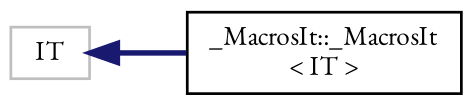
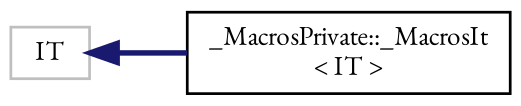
  digraph {
    rankdir=LR
    fontname="EB Garamond"
    node [fillcolor=white fontname="EB Garamond" fontsize=10 shape=record style=filled]
    n1 [color=grey75 height=0.2 label=IT width=0.4]
-   n2 [color=black height=0.2 label="_MacrosIt::_MacrosIt\l\< IT \>" width=0.4]
+   n2 [color=black height=0.2 label="_MacrosPrivate::_MacrosIt\l\< IT \>" width=0.4]
    n1 -> n2 [color=midnightblue dir=back fontname="EB Garamond" fontsize=10 labelfontname=Helvetica labelfontsize=10 style=bold]
  }
